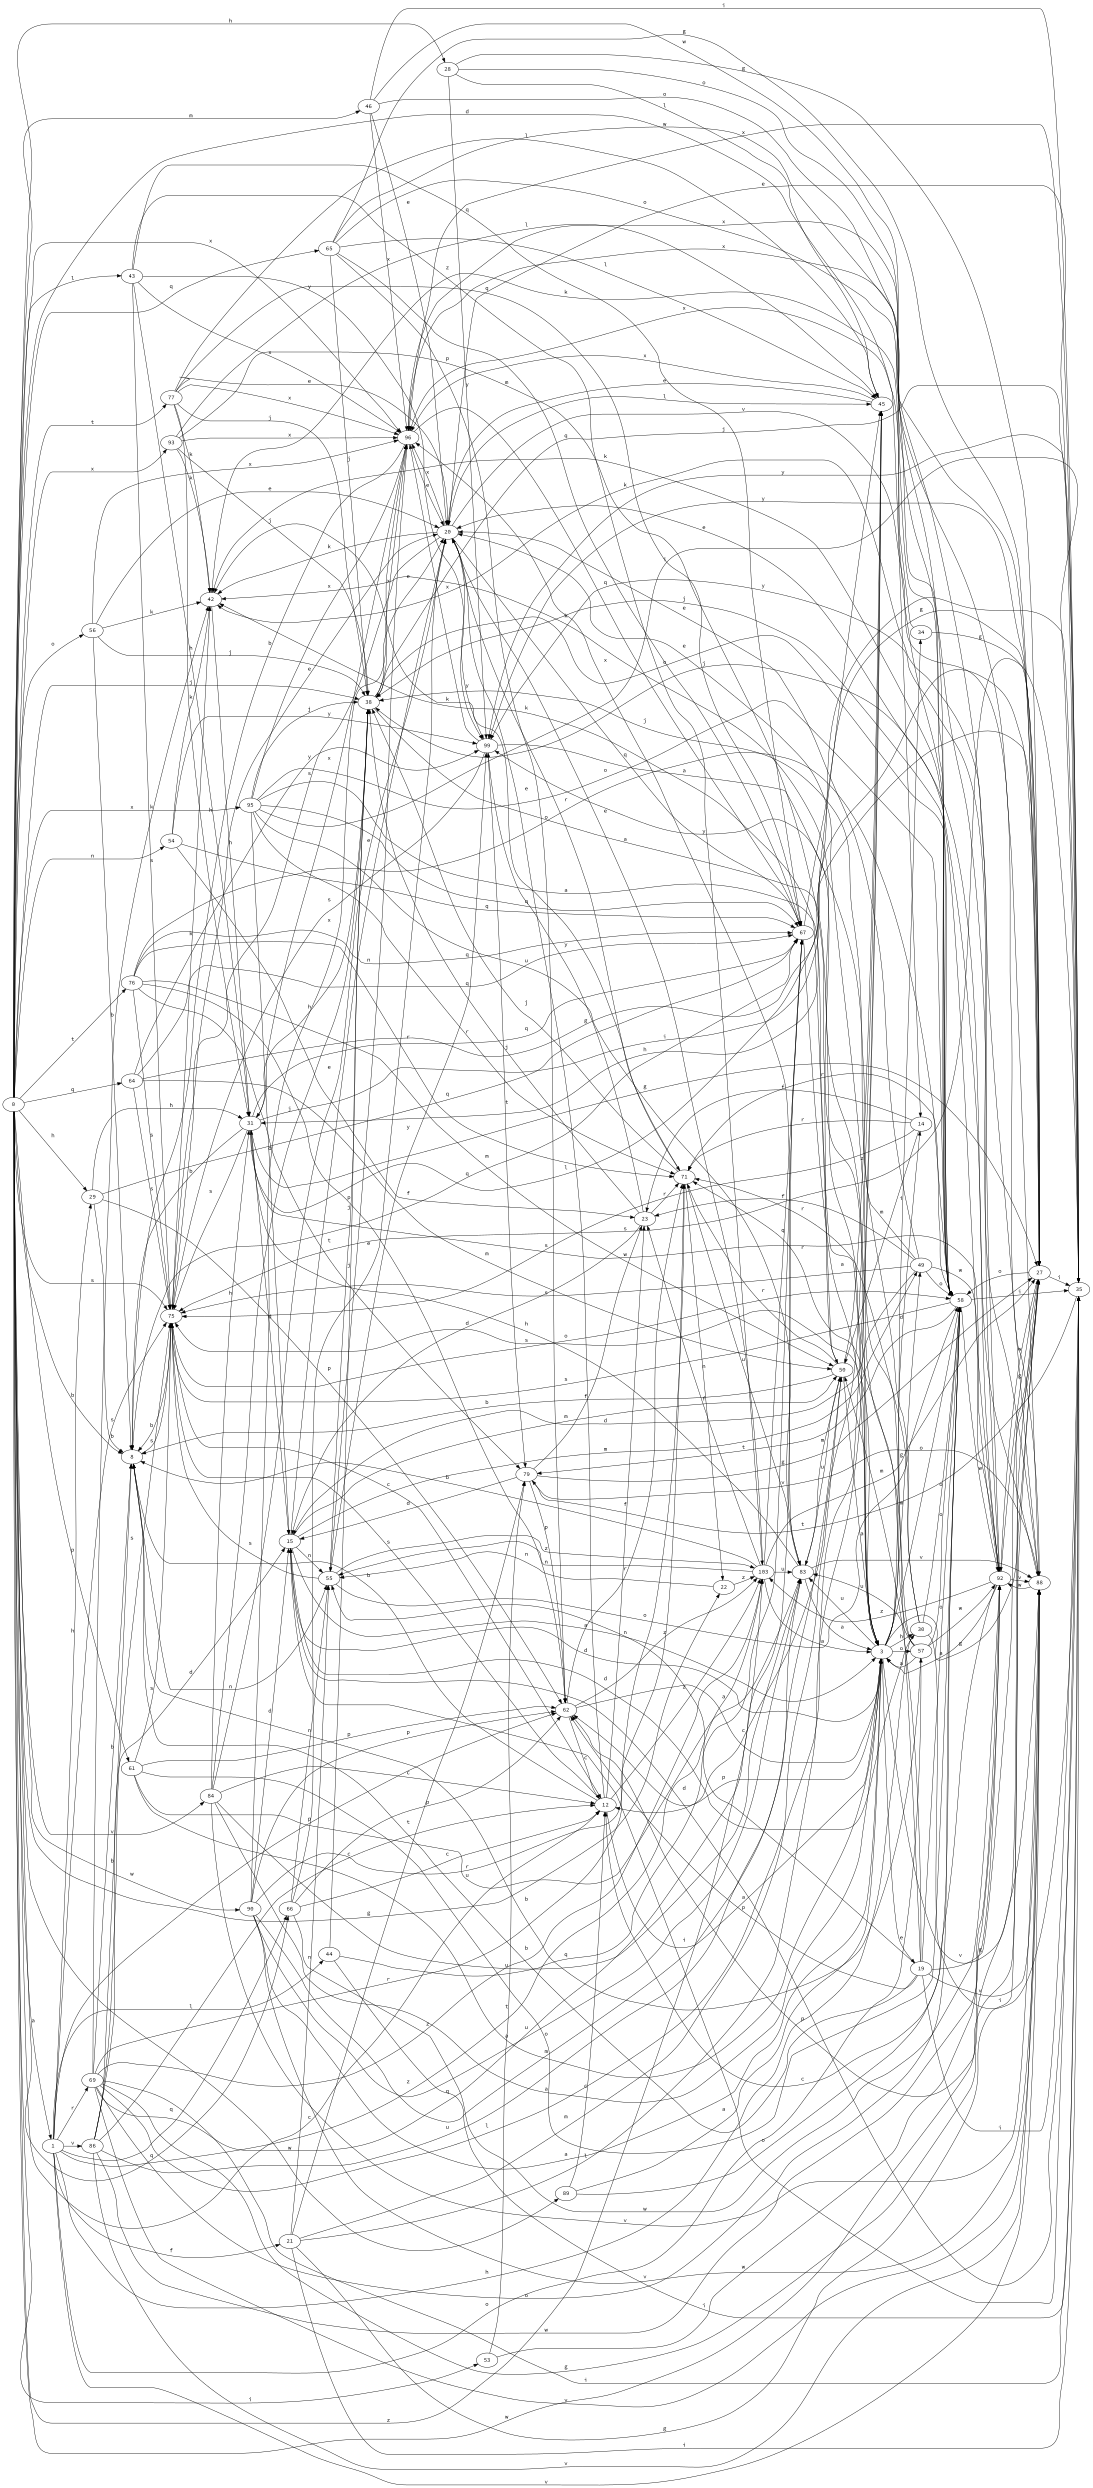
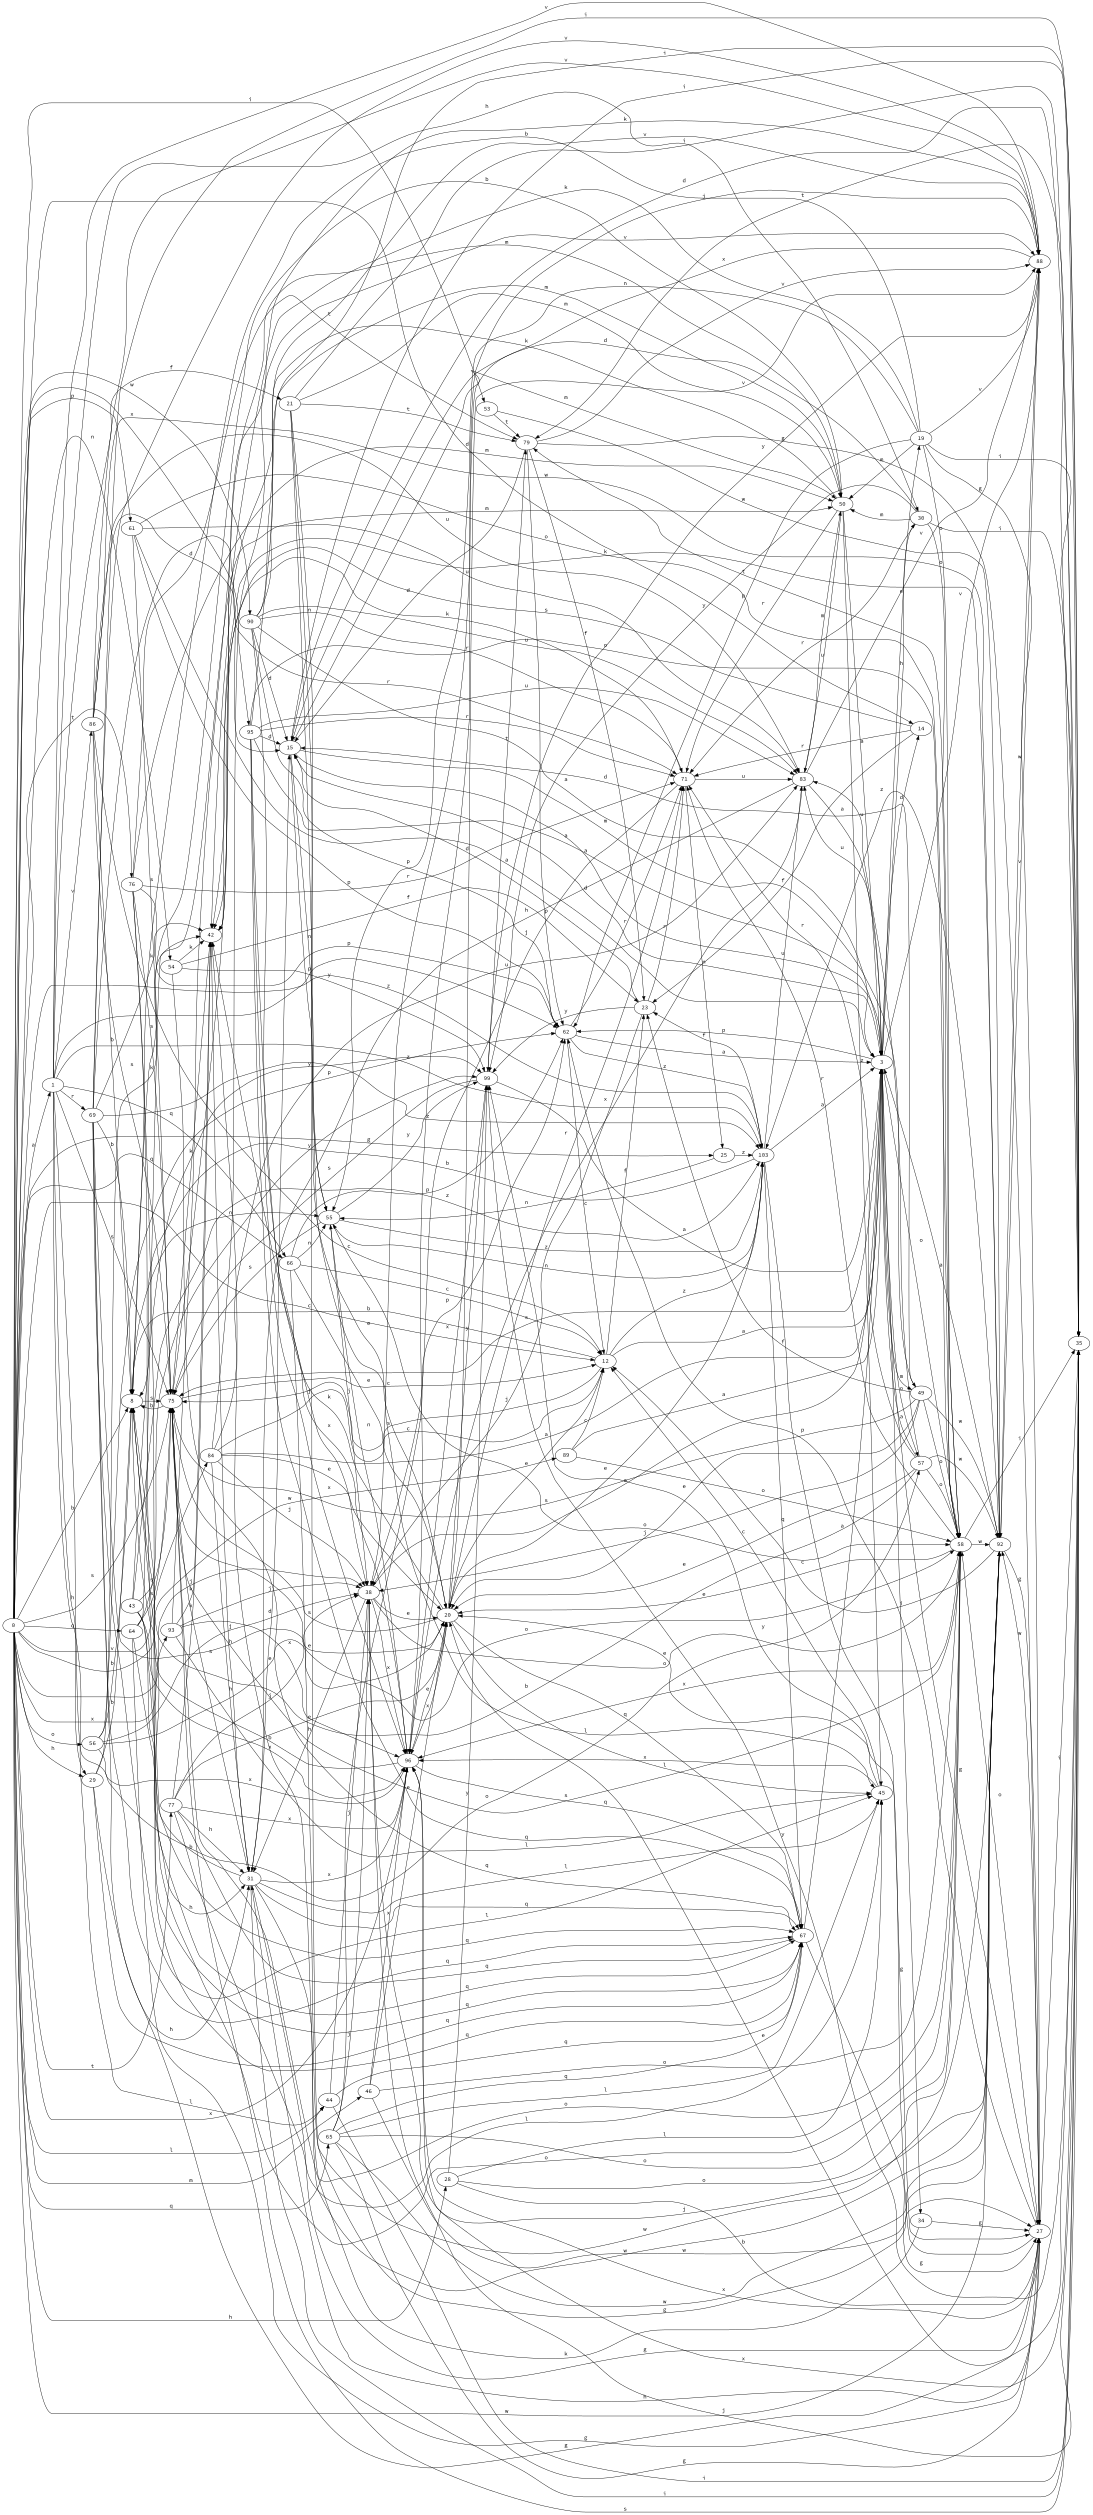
  strict digraph {
    fontname="Source Code Pro"
    rankdir=LR
    node [fontname="Source Code Pro"]
    edge [fontname="Source Code Pro"]
    0
    1
    8
    12
    14
-   25 [label=22]
+   25
    28
    29
    n9 [label=53]
    38
    43
    46
    54
    56
    61
    64
    65
    66
    75
    76
    77
    84
    89
    90
    92
    93
    95
    96
    103
    21
    30
    44
    57
    62
    69
    86
    88
    55
    67
    3
    20
    23
    71
    27
    58
    45
    99
    31
    79
    35
    42
    83
    50
    15
    19
    34
    49
    0 -> 1 [label=a]
    0 -> 8 [label=b]
    0 -> 12 [label=c]
    0 -> 14 [label=d]
    0 -> 25 [label=g]
    0 -> 28 [label=h]
    0 -> 29 [label=h]
    0 -> n9 [label=i]
    0 -> 38 [label=j]
-   0 -> 43 [label=l]
+   0 -> 44 [label=l]
    0 -> 46 [label=m]
    0 -> 54 [label=n]
    0 -> 56 [label=o]
    0 -> 61 [label=p]
    0 -> 64 [label=q]
    0 -> 65 [label=q]
    0 -> 66 [label=q]
    0 -> 75 [label=s]
    0 -> 76 [label=t]
    0 -> 77 [label=t]
    0 -> 84 [label=v]
    0 -> 89 [label=w]
    0 -> 90 [label=w]
    0 -> 92 [label=w]
    0 -> 93 [label=x]
    0 -> 95 [label=x]
    0 -> 96 [label=x]
    0 -> 103 [label=z]
    1 -> 29 [label=h]
    1 -> 66 [label=q]
    1 -> 75 [label=s]
    1 -> 103 [label=z]
    1 -> 21 [label=f]
    1 -> 30 [label=h]
    1 -> 44 [label=l]
    1 -> 57 [label=o]
    1 -> 62 [label=p]
    1 -> 69 [label=r]
    1 -> 86 [label=v]
    1 -> 88 [label=v]
    8 -> 75 [label=s]
    8 -> 55 [label=n]
    8 -> 67 [label=q]
    12 -> 8 [label=b]
    12 -> 75 [label=s]
    12 -> 103 [label=z]
    12 -> 3 [label=a]
    12 -> 20 [label=e]
    12 -> 23 [label=f]
    14 -> 75 [label=s]
    14 -> 23 [label=f]
    14 -> 71 [label=r]
    25 -> 103 [label=z]
    25 -> 55 [label=n]
-   28 -> 27 [label=g]
+   28 -> 27 [label=b]
    28 -> 58 [label=o]
    28 -> 45 [label=l]
    28 -> 99 [label=y]
    29 -> 8 [label=b]
    29 -> 62 [label=p]
    29 -> 67 [label=q]
    29 -> 31 [label=h]
    n9 -> 92 [label=w]
    n9 -> 79 [label=t]
    38 -> 96 [label=x]
    38 -> 3 [label=a]
    38 -> 20 [label=e]
    38 -> 58 [label=o]
    38 -> 31 [label=h]
    43 -> 75 [label=s]
    43 -> 96 [label=x]
    43 -> 103 [label=z]
    43 -> 67 [label=q]
    43 -> 99 [label=y]
    43 -> 31 [label=h]
    46 -> 92 [label=w]
    46 -> 96 [label=x]
    46 -> 20 [label=e]
    46 -> 58 [label=o]
-   46 -> 35 [label=i]
    54 -> 67 [label=q]
    54 -> 23 [label=f]
    54 -> 99 [label=y]
    54 -> 42 [label=k]
    56 -> 8 [label=b]
    56 -> 38 [label=j]
    56 -> 96 [label=x]
    56 -> 20 [label=e]
    56 -> 42 [label=k]
    61 -> 75 [label=s]
    61 -> 62 [label=p]
    61 -> 3 [label=a]
    61 -> 58 [label=o]
    61 -> 83 [label=u]
    64 -> 75 [label=s]
    64 -> 67 [label=q]
    64 -> 27 [label=g]
    64 -> 99 [label=y]
    64 -> 50 [label=m]
    65 -> 38 [label=j]
    65 -> 92 [label=w]
    65 -> 62 [label=p]
    65 -> 67 [label=q]
    65 -> 27 [label=g]
    65 -> 58 [label=o]
    65 -> 45 [label=l]
    66 -> 12 [label=c]
    66 -> 92 [label=w]
    66 -> 62 [label=p]
    66 -> 55 [label=n]
    66 -> 20 [label=e]
    75 -> 8 [label=b]
    75 -> 12 [label=c]
    75 -> 20 [label=e]
    75 -> 58 [label=o]
    75 -> 42 [label=k]
    76 -> 75 [label=s]
    76 -> 62 [label=p]
    76 -> 67 [label=q]
    76 -> 71 [label=r]
    76 -> 58 [label=o]
    76 -> 79 [label=t]
    76 -> 50 [label=m]
    77 -> 38 [label=j]
    77 -> 96 [label=x]
    77 -> 67 [label=q]
    77 -> 20 [label=e]
    77 -> 45 [label=l]
    77 -> 31 [label=h]
    77 -> 42 [label=k]
    84 -> 12 [label=c]
    84 -> 38 [label=j]
    84 -> 88 [label=v]
    84 -> 3 [label=a]
    84 -> 20 [label=e]
    84 -> 31 [label=h]
    84 -> 83 [label=u]
    89 -> 12 [label=c]
    89 -> 3 [label=a]
    89 -> 58 [label=o]
    90 -> 96 [label=x]
    90 -> 62 [label=p]
    90 -> 88 [label=v]
    90 -> 3 [label=a]
    90 -> 71 [label=r]
    90 -> 83 [label=u]
    90 -> 50 [label=m]
    90 -> 15 [label=d]
    92 -> 12 [label=c]
    92 -> 38 [label=j]
    92 -> 103 [label=z]
    92 -> 88 [label=v]
    92 -> 3 [label=a]
    92 -> 27 [label=g]
    92 -> 42 [label=k]
    93 -> 38 [label=j]
    93 -> 96 [label=x]
    93 -> 45 [label=l]
    93 -> 42 [label=k]
    93 -> 50 [label=m]
    95 -> 38 [label=j]
    95 -> 96 [label=x]
    95 -> 67 [label=q]
    95 -> 3 [label=a]
    95 -> 71 [label=r]
    95 -> 58 [label=o]
    95 -> 35 [label=i]
    95 -> 83 [label=u]
    95 -> 15 [label=d]
    96 -> 8 [label=b]
    96 -> 55 [label=n]
    96 -> 67 [label=q]
    96 -> 20 [label=e]
    103 -> 8 [label=b]
    103 -> 55 [label=n]
    103 -> 67 [label=q]
    103 -> 3 [label=a]
    103 -> 20 [label=e]
    103 -> 23 [label=f]
    103 -> 27 [label=g]
    103 -> 83 [label=u]
    21 -> 55 [label=n]
    21 -> 27 [label=g]
    21 -> 45 [label=l]
    21 -> 79 [label=t]
    21 -> 35 [label=i]
    21 -> 50 [label=m]
    30 -> 71 [label=r]
    30 -> 58 [label=o]
    30 -> 99 [label=y]
    30 -> 35 [label=i]
-   14 -> 50 [label=m]
+   30 -> 50 [label=m]
    30 -> 15 [label=d]
    44 -> 38 [label=j]
    44 -> 67 [label=q]
    44 -> 35 [label=i]
    57 -> 8 [label=b]
    57 -> 92 [label=w]
    57 -> 3 [label=a]
    57 -> 20 [label=e]
    57 -> 71 [label=r]
    57 -> 58 [label=o]
    57 -> 83 [label=u]
    62 -> 12 [label=c]
    62 -> 103 [label=z]
    62 -> 3 [label=a]
    62 -> 71 [label=r]
    69 -> 8 [label=b]
    69 -> 103 [label=z]
    69 -> 88 [label=v]
    69 -> 67 [label=q]
    69 -> 71 [label=r]
    69 -> 27 [label=g]
    69 -> 58 [label=o]
    69 -> 45 [label=l]
    69 -> 35 [label=i]
    69 -> 42 [label=k]
    86 -> 8 [label=b]
    86 -> 12 [label=c]
    86 -> 75 [label=s]
    86 -> 92 [label=w]
    86 -> 88 [label=v]
    86 -> 83 [label=u]
    86 -> 15 [label=d]
    88 -> 38 [label=j]
    88 -> 92 [label=w]
    88 -> 96 [label=x]
    88 -> 99 [label=y]
    88 -> 42 [label=k]
    55 -> 38 [label=j]
    55 -> 75 [label=s]
    55 -> 103 [label=z]
    55 -> 58 [label=o]
    55 -> 99 [label=y]
    67 -> 3 [label=a]
    67 -> 27 [label=g]
    3 -> 14 [label=d]
    3 -> 75 [label=s]
    3 -> 30 [label=h]
    3 -> 57 [label=o]
    3 -> 62 [label=p]
    3 -> 88 [label=v]
    3 -> 27 [label=g]
    3 -> 58 [label=o]
    3 -> 83 [label=u]
    3 -> 15 [label=d]
    3 -> 19 [label=e]
    3 -> 34 [label=i]
    3 -> 49 [label=m]
    20 -> 75 [label=s]
    20 -> 96 [label=x]
    20 -> 88 [label=v]
    20 -> 67 [label=q]
    20 -> 71 [label=r]
    20 -> 45 [label=l]
    20 -> 99 [label=y]
    20 -> 42 [label=k]
    23 -> 38 [label=j]
    23 -> 71 [label=r]
    23 -> 99 [label=y]
    23 -> 15 [label=d]
    71 -> 25 [label=n]
    71 -> 38 [label=j]
    71 -> 42 [label=k]
    71 -> 83 [label=u]
    27 -> 92 [label=w]
    27 -> 96 [label=x]
    27 -> 62 [label=p]
    27 -> 58 [label=o]
    27 -> 99 [label=y]
    27 -> 31 [label=h]
    27 -> 35 [label=i]
    58 -> 75 [label=s]
    58 -> 92 [label=w]
    58 -> 96 [label=x]
    58 -> 20 [label=e]
    58 -> 71 [label=r]
    58 -> 79 [label=t]
    58 -> 35 [label=i]
    45 -> 12 [label=c]
    45 -> 96 [label=x]
    45 -> 20 [label=e]
    99 -> 75 [label=s]
    99 -> 96 [label=x]
    99 -> 3 [label=a]
    99 -> 79 [label=t]
    31 -> 8 [label=b]
    31 -> 75 [label=s]
    31 -> 92 [label=w]
    31 -> 96 [label=x]
    31 -> 67 [label=q]
    31 -> 27 [label=g]
    31 -> 45 [label=l]
    31 -> 35 [label=i]
    31 -> 15 [label=d]
    79 -> 62 [label=p]
    79 -> 88 [label=v]
    79 -> 23 [label=f]
    79 -> 27 [label=g]
    79 -> 15 [label=d]
    35 -> 38 [label=j]
    35 -> 75 [label=s]
    35 -> 96 [label=x]
    35 -> 20 [label=e]
    35 -> 99 [label=y]
    35 -> 79 [label=t]
    35 -> 15 [label=d]
    42 -> 31 [label=h]
    83 -> 96 [label=x]
    83 -> 88 [label=v]
    83 -> 3 [label=a]
    83 -> 31 [label=h]
    83 -> 50 [label=m]
    50 -> 8 [label=b]
    50 -> 3 [label=a]
    50 -> 71 [label=r]
    50 -> 45 [label=z]
    50 -> 42 [label=k]
    50 -> 83 [label=u]
    15 -> 55 [label=n]
    15 -> 3 [label=a]
    15 -> 20 [label=e]
    15 -> 35 [label=i]
    15 -> 50 [label=m]
    15 -> 49 [label=m]
    19 -> 8 [label=b]
    19 -> 62 [label=p]
    19 -> 88 [label=v]
    19 -> 55 [label=n]
    19 -> 27 [label=g]
    19 -> 58 [label=o]
    19 -> 35 [label=i]
    19 -> 42 [label=k]
    19 -> 50 [label=m]
    34 -> 27 [label=g]
    34 -> 42 [label=k]
    49 -> 38 [label=j]
    49 -> 75 [label=s]
    49 -> 92 [label=w]
    49 -> 20 [label=e]
    49 -> 23 [label=f]
    49 -> 58 [label=o]
    49 -> 15 [label=d]
  }
